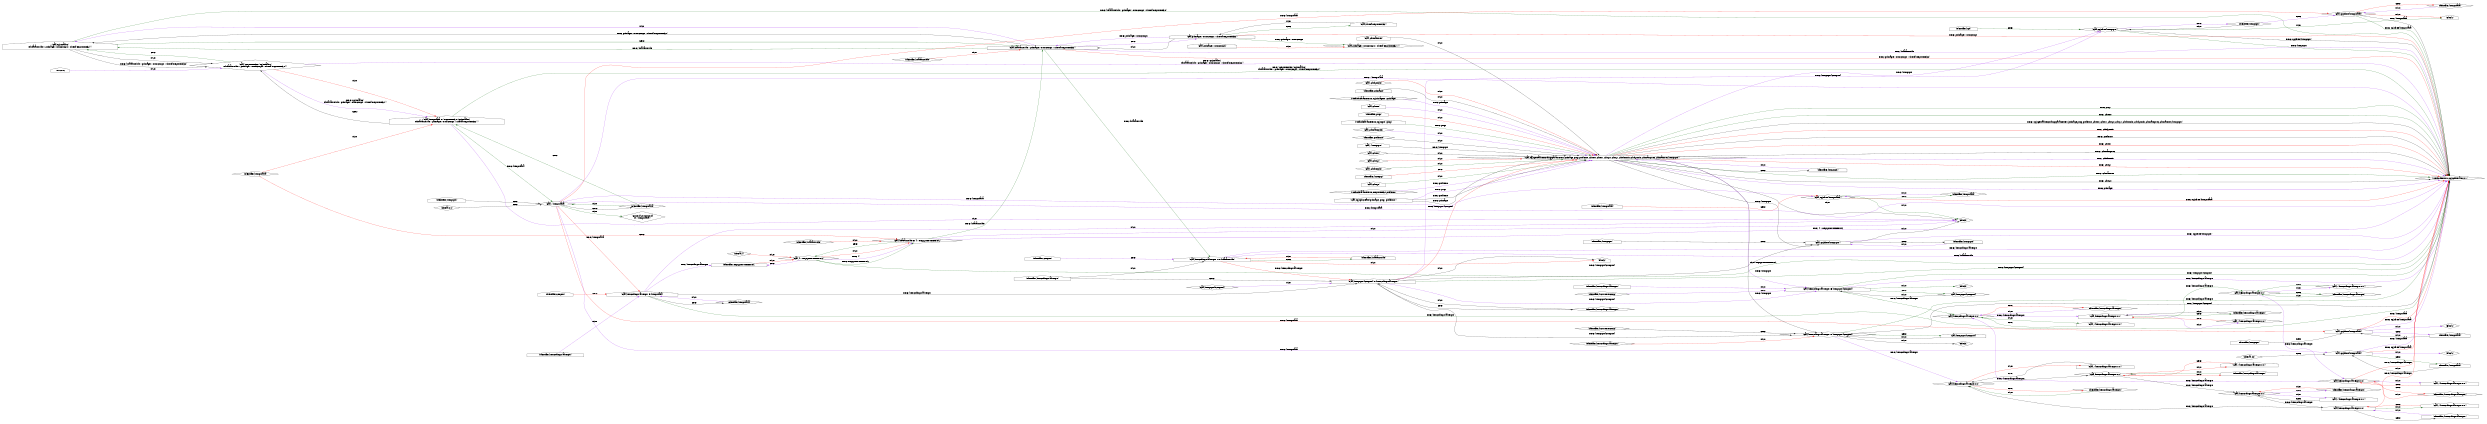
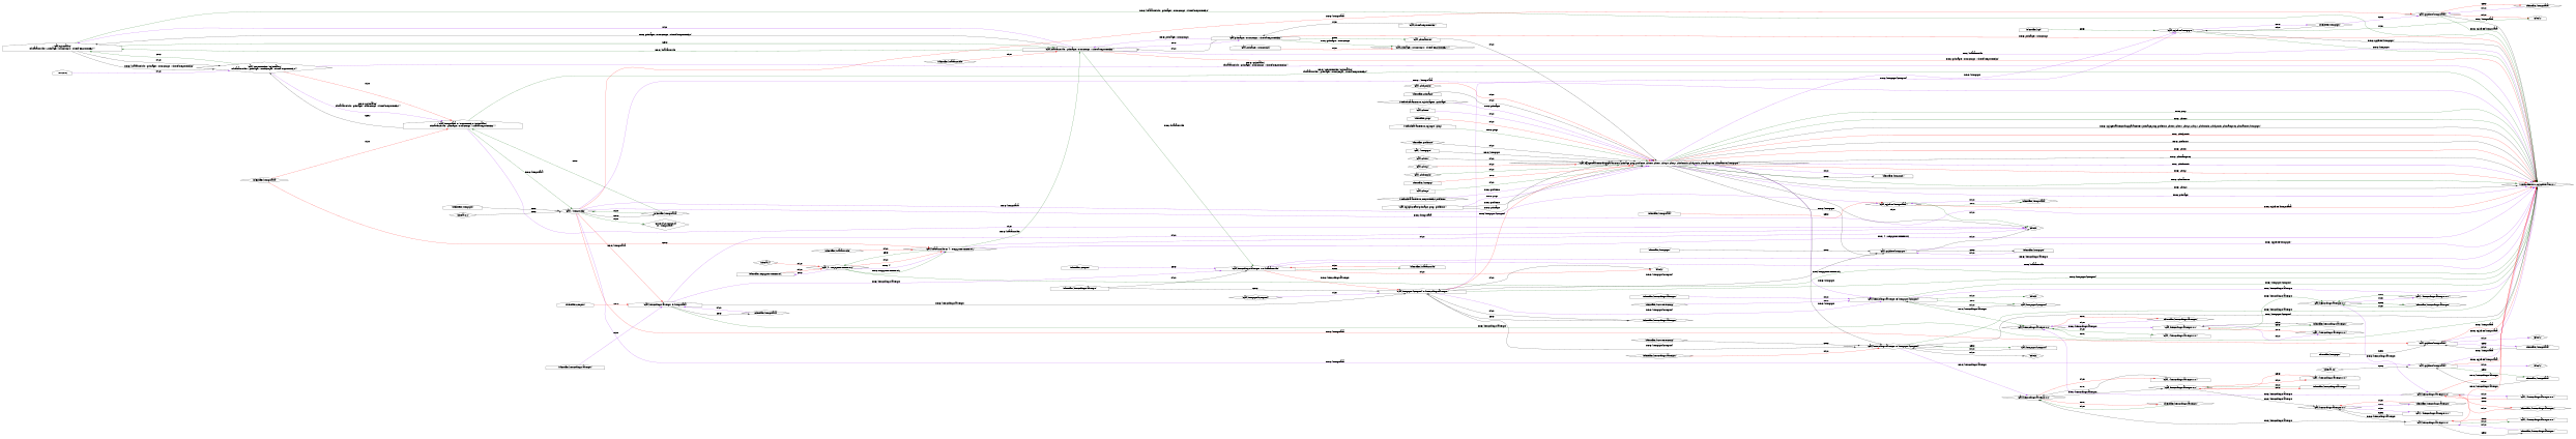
  digraph {
    rankdir=LR
    node [shape=diamond]
    edge [color=purple]
    n1 [label="(Call,opj_malloc(\n\t\tl_data_stride * p_image->numcomps * sizeof(OPJ_UINT32)))" shape=house]
    n2 [label="(Call,l_data_stride * p_image->numcomps * sizeof(OPJ_UINT32))" shape=house]
    n3 [label="(Call,(OPJ_UINT32*)opj_malloc(\n\t\tl_data_stride * p_image->numcomps * sizeof(OPJ_UINT32)))"]
    n4 [label="(MethodReturn,opj_pi_iterator_t *)"]
    n5 [label="(Call,p_image->numcomps * sizeof(OPJ_UINT32))" shape=house]
    n6 [label="(Call,l_encoding_value_ptr += l_data_stride)" shape=house]
    n7 [label="(Call,l_tmp_data = (OPJ_UINT32*)opj_malloc(\n\t\tl_data_stride * p_image->numcomps * sizeof(OPJ_UINT32)))" shape=house]
    n8 [label="(Call,p_image->numcomps * sizeof(OPJ_UINT32 *))"]
    n9 [label="(Call,sizeof(OPJ_UINT32))" shape=house]
    n10 [label="(Call,l_tmp_ptr[compno] = l_encoding_value_ptr)" shape=house]
    n11 [label="(Block,)" shape=house]
    n12 [label="(Identifier,l_data_stride)" shape=house]
    n13 [label="(Call,l_data_stride = 4 * OPJ_J2K_MAXRLVLS)"]
    n14 [label="(Call,4 * OPJ_J2K_MAXRLVLS)"]
    n15 [label="(Block,)"]
    n16 [label="(Identifier,OPJ_J2K_MAXRLVLS)" shape=house]
-   n17 [label="(Call,! l_tmp_data)"]
+   n17 [label="(Call,! l_tmp_step)"]
    n18 [label="(Call,opj_free(l_tmp_data))" shape=house]
    n19 [label="(Call,opj_free(l_tmp_data))" shape=house]
    n20 [label="(Call,l_encoding_value_ptr = l_tmp_data)" shape=house]
    n21 [label="(Call,opj_free(l_tmp_data))"]
    n22 [label="(Call,opj_free(l_tmp_data))"]
    n23 [label="(Identifier,l_tmp_data)"]
    n24 [label="(ControlStructure,if\n\t\t(! l_tmp_data))"]
    n25 [label="(Block,)"]
    n26 [label="(Identifier,l_tmp_data)" shape=house]
    n27 [label="(Block,)"]
    n28 [label="(Identifier,l_tmp_data)" shape=house]
    n29 [label="(Identifier,l_tmp_data)"]
    n30 [label="(Block,)" shape=house]
    n31 [label="(Identifier,l_tmp_data)"]
    n32 [label="(Identifier,l_tmp_data)"]
    n33 [label="(Call,opj_get_all_encoding_parameters(p_image,p_cp,p_tile_no,&l_tx0,&l_tx1,&l_ty0,&l_ty1,&l_dx_min,&l_dy_min,&l_max_prec,&l_max_res,l_tmp_ptr))"]
    n34 [label="(Call,opj_free(l_tmp_ptr))"]
    n35 [label="(Call,l_encoding_value_ptr = l_tmp_ptr[compno])" shape=house]
    n36 [label="(Call,l_encoding_value_ptr = l_tmp_ptr[compno])"]
    n37 [label="(Call,opj_free(l_tmp_ptr))" shape=house]
    n38 [label="(Identifier,l_encoding_value_ptr)"]
    n39 [label="(Identifier,l_tmp_ptr)" shape=house]
    n40 [label="(Identifier,l_tmp_ptr)"]
    n41 [label="(Call,l_encoding_value_ptr++)"]
    n42 [label="(Block,)"]
    n43 [label="(Call,l_tmp_ptr[compno])"]
    n44 [label="(Call,l_encoding_value_ptr++)"]
    n45 [label="(Call,l_tmp_ptr[compno])" shape=house]
    n46 [label="(Block,)"]
    n47 [label="(Identifier,l_tmp_ptr)" shape=house]
    n48 [label="(Call,l_encoding_value_ptr++)" shape=house]
    n49 [label="(Call,*(l_encoding_value_ptr++))" shape=house]
    n50 [label="(Identifier,l_encoding_value_ptr)"]
    n51 [label="(Call,l_encoding_value_ptr++)"]
    n52 [label="(Identifier,l_encoding_value_ptr)"]
    n53 [label="(Call,*(l_encoding_value_ptr++))"]
    n54 [label="(Call,l_encoding_value_ptr++)"]
    n55 [label="(Identifier,l_encoding_value_ptr)"]
    n56 [label="(Call,*(l_encoding_value_ptr++))"]
    n57 [label="(Identifier,l_encoding_value_ptr)"]
    n58 [label="(Call,*(l_encoding_value_ptr++))" shape=house]
    n59 [label="(Call,l_encoding_value_ptr++)"]
    n60 [label="(Identifier,l_encoding_value_ptr)"]
    n61 [label="(Call,*(l_encoding_value_ptr++))" shape=house]
    n62 [label="(Call,l_encoding_value_ptr++)"]
    n63 [label="(Call,*(l_encoding_value_ptr++))" shape=house]
    n64 [label="(Identifier,l_encoding_value_ptr)" shape=house]
    n65 [label="(Call,l_encoding_value_ptr++)" shape=house]
    n66 [label="(Call,*(l_encoding_value_ptr++))" shape=house]
    n67 [label="(Identifier,l_encoding_value_ptr)"]
    n68 [label="(Identifier,l_encoding_value_ptr)" shape=house]
    n69 [label="(Call,*(l_encoding_value_ptr++))" shape=house]
    n70 [label="(Call,! l_tmp_ptr)" shape=house]
    n71 [label="(Call,&l_tx1)"]
    n72 [label="(Identifier,compno)" shape=house]
    n73 [label="(Call,&l_ty1)"]
    n74 [label="(Identifier,compno)" shape=house]
    n75 [label="(Identifier,l_current_comp)"]
    n76 [label="(Call,&l_dx_min)"]
    n77 [label="(Identifier,l_step_p)" shape=house]
    n78 [label="(Identifier,l_tmp_ptr)" shape=house]
    n79 [label="(Identifier,l_data_stride)"]
    n80 [label="(Identifier,l_data_stride)"]
    n81 [label="(Call,&l_ty0)" shape=house]
    n82 [label="(MethodParameterIn,OPJ_UINT32 p_tile_no)"]
    n83 [label="(Identifier,l_current_comp)"]
    n84 [label="(Identifier,l_tmp_data)"]
    n85 [label="(Literal,00)"]
    n86 [label="(Identifier,l_tmp_ptr)" shape=house]
    n87 [label="(Call,l_tmp_ptr[compno])"]
    n88 [label="(Identifier,l_encoding_value_ptr)" shape=house]
    n89 [label="(Identifier,l_encoding_value_ptr)" shape=house]
    n90 [label="(Call,opj_pi_create(p_image, p_cp, p_tile_no))" shape=house]
    n91 [label="(Call,&l_max_res)" shape=house]
    n92 [label="(Literal,4)"]
    n93 [label="(Call,&l_dy_min)"]
    n94 [label="(Literal,00)"]
    n95 [label="(Identifier,p_image)" shape=house]
    n96 [label="(MethodParameterIn,opj_image_t *p_image)"]
    n97 [label="(Identifier,l_encoding_value_ptr)"]
    n98 [label="(Call,&l_tx0)" shape=house]
    n99 [label="(Call,p_image->numcomps)" shape=house]
    n100 [label="(Identifier,l_tmp_data)" shape=house]
    n101 [label="(Identifier,p_cp)" shape=house]
    n102 [label="(MethodParameterIn,opj_cp_t *p_cp)" shape=house]
-   n103 [label="(Call,&l_max_prec)"]
    n104 [label="(Identifier,l_encoding_value_ptr)" shape=house]
    n105 [label="(Identifier,l_tmp_ptr)" shape=house]
    n106 [label="(Identifier,l_pi)" shape=house]
    n107 [label="(Identifier,p_tile_no)"]
    1000216 [shape=house]
    n1 -> n2 [color=darkgreen label="CFG: "]
    n1 -> n3 [color=black label="AST: "]
    n1 -> n3 [color=black label="DDG: l_data_stride * p_image->numcomps * sizeof(OPJ_UINT32)"]
    n1 -> n4 [color=darkgreen label="DDG: l_data_stride * p_image->numcomps * sizeof(OPJ_UINT32)"]
    n2 -> n1 [label="AST: "]
    n2 -> n1 [color=darkgreen label="DDG: l_data_stride"]
    n2 -> n1 [color=black label="DDG: p_image->numcomps * sizeof(OPJ_UINT32)"]
    n2 -> n4 [label="DDG: l_data_stride"]
    n2 -> n4 [color=red label="DDG: p_image->numcomps * sizeof(OPJ_UINT32)"]
    n2 -> n5 [label="CFG: "]
    n2 -> n6 [color=darkgreen label="DDG: l_data_stride"]
    n3 -> n1 [color=darkgreen label="CFG: "]
    n3 -> n4 [label="DDG: opj_malloc(\n\t\tl_data_stride * p_image->numcomps * sizeof(OPJ_UINT32))"]
    n3 -> n7 [color=red label="AST: "]
    n3 -> n7 [label="DDG: opj_malloc(\n\t\tl_data_stride * p_image->numcomps * sizeof(OPJ_UINT32))"]
    n5 -> n2 [color=black label="AST: "]
    n5 -> n2 [label="DDG: p_image->numcomps"]
    n5 -> n4 [color=red label="DDG: p_image->numcomps"]
    n5 -> n8 [color=darkgreen label="DDG: p_image->numcomps"]
-   n5 -> n9 [color=darkgreen label="CFG: "]
+   n5 -> n91 [color=darkgreen label="CFG: "]
    n6 -> n4 [label="DDG: l_data_stride"]
    n6 -> n4 [label="DDG: l_encoding_value_ptr"]
    n6 -> n10 [color=red label="DDG: l_encoding_value_ptr"]
    n6 -> n11 [color=red label="AST: "]
    n6 -> n12 [color=darkgreen label="CFG: "]
    n7 -> n3 [color=black label="CFG: "]
    n7 -> n4 [color=darkgreen label="DDG: (OPJ_UINT32*)opj_malloc(\n\t\tl_data_stride * p_image->numcomps * sizeof(OPJ_UINT32))"]
    n7 -> n15 [label="AST: "]
    n7 -> n17 [color=darkgreen label="DDG: l_tmp_data"]
    n9 -> n5 [color=black label="AST: "]
    n10 -> n4 [color=darkgreen label="DDG: l_tmp_ptr[compno]"]
    n10 -> n11 [color=black label="AST: "]
    n10 -> n33 [color=red label="DDG: l_tmp_ptr[compno]"]
    n10 -> n34 [label="DDG: l_tmp_ptr[compno]"]
    n10 -> n35 [label="DDG: l_tmp_ptr[compno]"]
    n10 -> n36 [color=black label="DDG: l_tmp_ptr[compno]"]
    n10 -> n37 [color=black label="DDG: l_tmp_ptr[compno]"]
    n10 -> n38 [color=black label="CFG: "]
    n12 -> n6 [color=red label="AST: "]
    n13 -> n2 [color=darkgreen label="DDG: l_data_stride"]
    n13 -> n4 [label="DDG: 4 * OPJ_J2K_MAXRLVLS"]
    n13 -> n14 [color=darkgreen label="CFG: "]
    n13 -> n15 [label="AST: "]
-   n14 -> n4 [color=darkgreen label="AST: OPJ_J2K_MAXRLVLS"]
+   n14 -> n4 [color=darkgreen label="DDG: OPJ_J2K_MAXRLVLS"]
    n14 -> n13 [color=red label="AST: "]
    n14 -> n13 [label="DDG: 4"]
    n14 -> n13 [color=darkgreen label="DDG: OPJ_J2K_MAXRLVLS"]
    n14 -> n16 [label="CFG: "]
    n16 -> n14 [color=red label="AST: "]
    n17 -> n4 [label="DDG: ! l_tmp_data"]
    n17 -> n4 [label="DDG: l_tmp_data"]
    n17 -> n18 [label="DDG: l_tmp_data"]
    n17 -> n19 [color=red label="DDG: l_tmp_data"]
    n17 -> n20 [color=red label="DDG: l_tmp_data"]
    n17 -> n21 [color=red label="DDG: l_tmp_data"]
    n17 -> n22 [label="DDG: l_tmp_data"]
    n17 -> n23 [color=black label="CFG: "]
    n17 -> n24 [color=darkgreen label="AST: "]
    n18 -> n4 [label="DDG: l_tmp_data"]
    n18 -> n4 [color=red label="DDG: opj_free(l_tmp_data)"]
    n18 -> n25 [label="AST: "]
    n18 -> n26 [color=darkgreen label="CFG: "]
    n19 -> n4 [color=red label="DDG: l_tmp_data"]
    n19 -> n4 [label="DDG: opj_free(l_tmp_data)"]
    n19 -> n27 [label="AST: "]
    n19 -> n28 [label="CFG: "]
    n20 -> n4 [color=darkgreen label="DDG: l_encoding_value_ptr"]
-   n20 -> n16 [label="DDG: l_encoding_value_ptr"]
+   n20 -> n6 [label="DDG: l_encoding_value_ptr"]
    n20 -> n10 [color=black label="DDG: l_encoding_value_ptr"]
    n20 -> n15 [label="AST: "]
    n20 -> n29 [color=black label="CFG: "]
    n21 -> n4 [color=black label="DDG: l_tmp_data"]
    n21 -> n4 [color=darkgreen label="DDG: opj_free(l_tmp_data)"]
    n21 -> n30 [color=red label="AST: "]
    n21 -> n31 [color=red label="CFG: "]
    n22 -> n4 [color=red label="DDG: opj_free(l_tmp_data)"]
    n22 -> n15 [color=darkgreen label="AST: "]
    n22 -> n32 [color=darkgreen label="CFG: "]
    n23 -> n7 [color=darkgreen label="CFG: "]
    n23 -> n17 [color=darkgreen label="AST: "]
    n26 -> n18 [color=black label="AST: "]
    n28 -> n19 [color=black label="AST: "]
    n29 -> n20 [label="AST: "]
    n31 -> n21 [label="AST: "]
    n32 -> n22 [label="AST: "]
    n33 -> n4 [color=black label="DDG: &l_ty0"]
    n33 -> n4 [label="DDG: p_image"]
    n33 -> n4 [color=darkgreen label="DDG: p_cp"]
    n33 -> n4 [color=darkgreen label="DDG: &l_tx0"]
    n33 -> n4 [color=black label="DDG: opj_get_all_encoding_parameters(p_image,p_cp,p_tile_no,&l_tx0,&l_tx1,&l_ty0,&l_ty1,&l_dx_min,&l_dy_min,&l_max_prec,&l_max_res,l_tmp_ptr)"]
    n33 -> n4 [color=red label="DDG: &l_dy_min"]
    n33 -> n4 [color=black label="DDG: p_tile_no"]
    n33 -> n4 [color=red label="DDG: &l_tx1"]
    n33 -> n4 [color=black label="DDG: &l_max_prec"]
    n33 -> n4 [label="DDG: &l_dx_min"]
    n33 -> n4 [color=red label="DDG: &l_ty1"]
    n33 -> n4 [color=darkgreen label="DDG: &l_max_res"]
    n33 -> n15 [color=black label="AST: "]
    n33 -> n34 [label="DDG: l_tmp_ptr"]
    n33 -> n35 [label="DDG: l_tmp_ptr"]
    n33 -> n36 [color=black label="DDG: l_tmp_ptr"]
    n33 -> n37 [color=black label="DDG: l_tmp_ptr"]
    n33 -> n39 [color=black label="CFG: "]
    n34 -> n4 [color=black label="DDG: opj_free(l_tmp_ptr)"]
    n34 -> n4 [color=darkgreen label="DDG: l_tmp_ptr"]
    n34 -> n30 [color=darkgreen label="AST: "]
    n34 -> n40 [label="CFG: "]
    n35 -> n4 [label="DDG: l_encoding_value_ptr"]
    n35 -> n4 [color=darkgreen label="DDG: l_tmp_ptr[compno]"]
    n35 -> n41 [color=darkgreen label="DDG: l_encoding_value_ptr"]
    n35 -> n42 [color=darkgreen label="AST: "]
    n35 -> n43 [color=darkgreen label="CFG: "]
    n36 -> n4 [color=black label="DDG: l_tmp_ptr[compno]"]
    n36 -> n4 [color=darkgreen label="DDG: l_encoding_value_ptr"]
    n36 -> n44 [label="DDG: l_encoding_value_ptr"]
    n36 -> n45 [color=darkgreen label="CFG: "]
    n36 -> n46 [color=black label="AST: "]
    n37 -> n4 [label="DDG: opj_free(l_tmp_ptr)"]
    n37 -> n15 [color=black label="AST: "]
    n37 -> n47 [color=black label="CFG: "]
    n38 -> n10 [color=black label="AST: "]
    n39 -> n33 [label="AST: "]
    n40 -> n21 [label="CFG: "]
    n40 -> n34 [color=black label="AST: "]
    n41 -> n48 [label="DDG: l_encoding_value_ptr"]
    n41 -> n49 [color=darkgreen label="AST: "]
    n41 -> n50 [color=red label="CFG: "]
    n43 -> n35 [color=black label="AST: "]
    n44 -> n59 [color=black label="DDG: l_encoding_value_ptr"]
    n44 -> n60 [color=red label="CFG: "]
    n44 -> n61 [color=red label="AST: "]
    n45 -> n36 [color=black label="AST: "]
    n47 -> n37 [label="AST: "]
    n48 -> n51 [color=darkgreen label="DDG: l_encoding_value_ptr"]
    n48 -> n52 [color=darkgreen label="CFG: "]
    n48 -> n53 [label="AST: "]
    n49 -> n41 [color=darkgreen label="CFG: "]
    n50 -> n41 [label="AST: "]
    n51 -> n54 [label="DDG: l_encoding_value_ptr"]
    n51 -> n55 [color=darkgreen label="CFG: "]
    n51 -> n56 [label="AST: "]
    n52 -> n48 [color=black label="AST: "]
    n53 -> n48 [color=red label="CFG: "]
    n54 -> n4 [color=red label="DDG: l_encoding_value_ptr"]
    n54 -> n41 [label="DDG: l_encoding_value_ptr"]
    n54 -> n57 [color=red label="CFG: "]
    n54 -> n58 [label="AST: "]
    n55 -> n51 [color=darkgreen label="AST: "]
    n56 -> n51 [color=darkgreen label="CFG: "]
    n57 -> n54 [color=red label="AST: "]
    n58 -> n54 [color=red label="CFG: "]
    n59 -> n62 [color=black label="DDG: l_encoding_value_ptr"]
    n59 -> n63 [color=red label="AST: "]
    n59 -> n64 [color=red label="CFG: "]
    n60 -> n44 [color=darkgreen label="AST: "]
    n61 -> n44 [color=black label="CFG: "]
    n62 -> n65 [color=black label="DDG: l_encoding_value_ptr"]
    n62 -> n66 [label="AST: "]
    n62 -> n67 [label="CFG: "]
    n63 -> n59 [color=red label="CFG: "]
    n64 -> n59 [color=darkgreen label="AST: "]
    n65 -> n4 [color=red label="DDG: l_encoding_value_ptr"]
    n65 -> n44 [color=black label="DDG: l_encoding_value_ptr"]
    n65 -> n68 [color=black label="CFG: "]
    n65 -> n69 [color=darkgreen label="AST: "]
    n66 -> n62 [color=black label="CFG: "]
    n67 -> n62 [color=red label="AST: "]
    n68 -> n65 [label="AST: "]
    n69 -> n65 [color=red label="CFG: "]
    n70 -> n33 [color=black label="DDG: l_tmp_ptr"]
    n71 -> n33 [color=black label="AST: "]
    n72 -> n20 [color=red label="CFG: "]
    n73 -> n33 [color=red label="AST: "]
    n74 -> n6 [label="CFG: "]
    n75 -> n36 [color=black label="CFG: "]
    n76 -> n33 [color=darkgreen label="AST: "]
    n77 -> n33 [color=red label="CFG: "]
    n78 -> n17 [color=black label="CFG: "]
    n79 -> n2 [color=red label="AST: "]
    n80 -> n13 [color=red label="AST: "]
    n81 -> n33 [color=darkgreen label="AST: "]
    n82 -> n33 [label="DDG: p_tile_no"]
    n83 -> n35 [label="CFG: "]
    n84 -> n7 [color=red label="AST: "]
    n84 -> n13 [color=red label="CFG: "]
    n85 -> n18 [color=black label="CFG: "]
    n86 -> n37 [color=black label="CFG: "]
    n87 -> n10 [label="AST: "]
    n88 -> n20 [label="AST: "]
    n89 -> n35 [label="AST: "]
    n90 -> n33 [color=black label="DDG: p_image"]
    n90 -> n33 [label="DDG: p_cp"]
    n90 -> n33 [color=black label="DDG: p_tile_no"]
    n91 -> n33 [color=black label="AST: "]
    n92 -> n14 [color=red label="AST: "]
    n93 -> n33 [color=red label="AST: "]
    n94 -> n17 [color=black label="CFG: "]
    n95 -> n33 [color=black label="AST: "]
    n96 -> n33 [label="DDG: p_image"]
    n97 -> n36 [color=red label="AST: "]
    n98 -> n33 [label="AST: "]
    n99 -> n8 [color=red label="AST: "]
    n100 -> n22 [color=red label="CFG: "]
    n101 -> n33 [color=red label="AST: "]
    n102 -> n33 [color=darkgreen label="DDG: p_cp"]
-   n103 -> n33 [label="AST: "]
    n104 -> n6 [color=black label="AST: "]
    n104 -> n10 [color=black label="CFG: "]
    n105 -> n19 [color=black label="CFG: "]
    n106 -> n34 [color=darkgreen label="CFG: "]
    n107 -> n33 [color=black label="AST: "]
    1000216 -> n3 [label="AST: "]
  }
